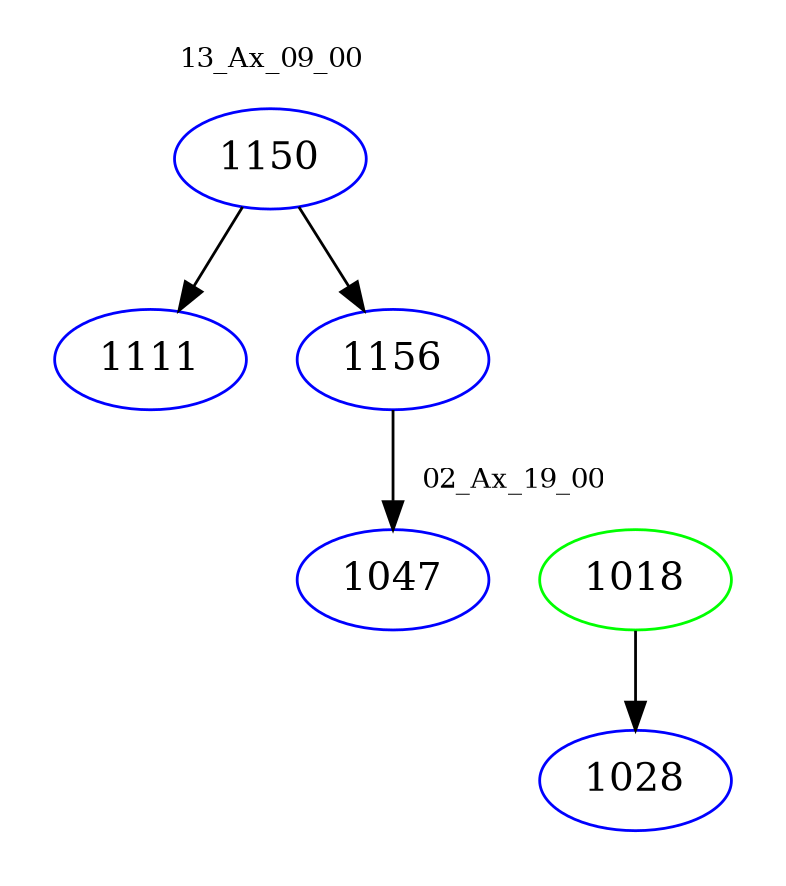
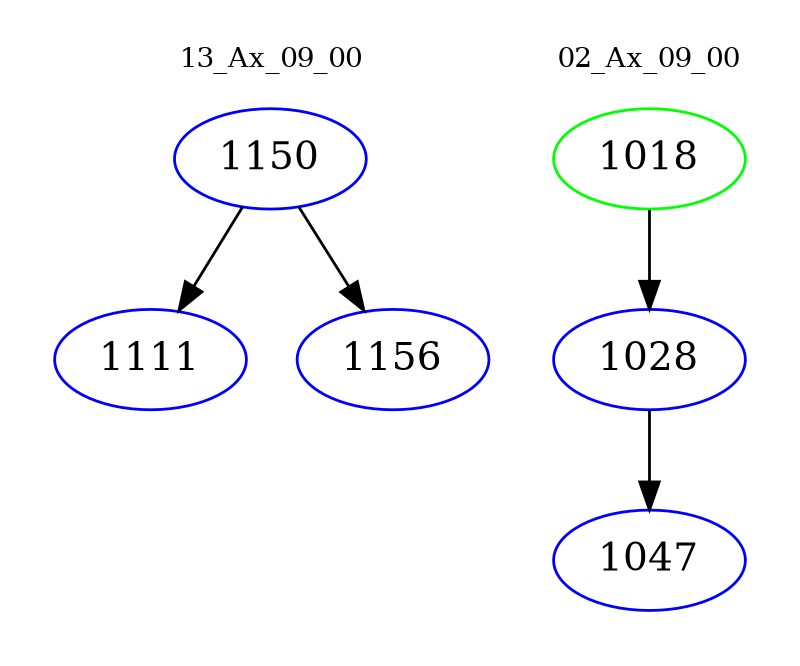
  digraph {
    node [color=blue]
    edge [color=black]
    n1 [label=1150]
    n2 [label=1111]
    n3 [label=1156]
    n4 [label=1028]
    n5 [color=green label=1018]
    n6 [label=1047]
    subgraph cluster_1 {
      color=white
      fontsize=10
      label="13_Ax_09_00"
      n1
      n2
      n3
    }
    subgraph cluster_2 {
      color=white
      fontsize=10
-     label="02_Ax_19_00"
+     label="02_Ax_09_00"
      n4
      n5
      n6
    }
    n1 -> n2
    n1 -> n3
-   n3 -> n6
+   n4 -> n6
    n5 -> n4
  }
